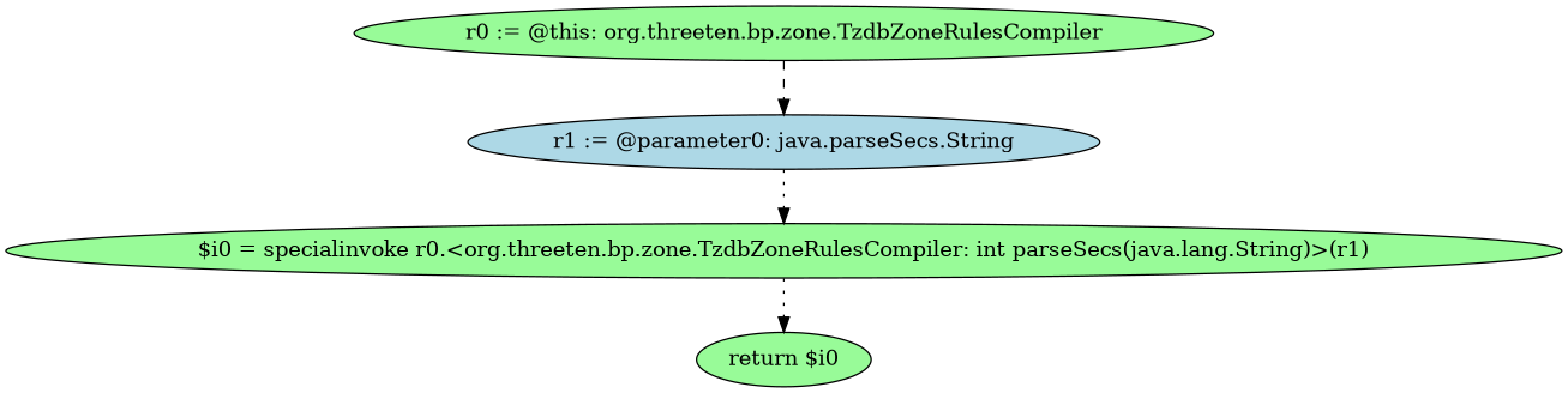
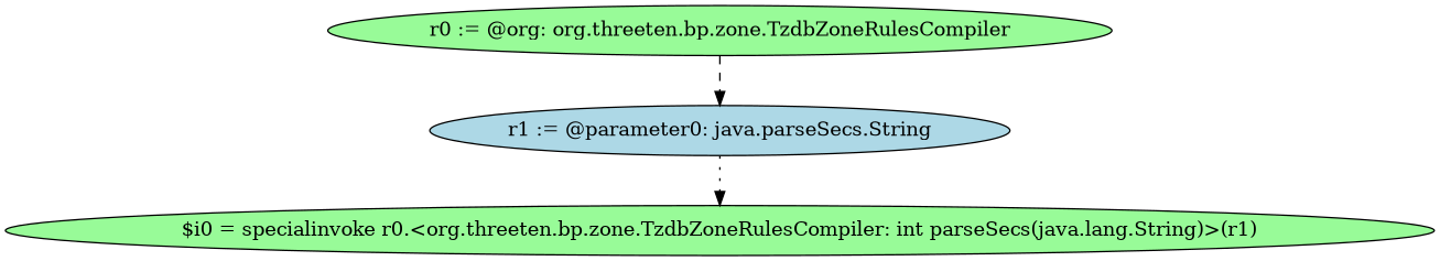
  digraph {
    node [fillcolor=palegreen style=filled]
    edge [style=dotted]
    n1 [fillcolor=lightblue label="r1 := @parameter0: java.parseSecs.String"]
-   "r0 := @this: org.threeten.bp.zone.TzdbZoneRulesCompiler"
+   "r0 := @this: org.threeten.bp.zone.TzdbZoneRulesCompiler" [label="r0 := @org: org.threeten.bp.zone.TzdbZoneRulesCompiler"]
    "$i0 = specialinvoke r0.<org.threeten.bp.zone.TzdbZoneRulesCompiler: int parseSecs(java.lang.String)>(r1)"
-   "return $i0"
    n1 -> "$i0 = specialinvoke r0.<org.threeten.bp.zone.TzdbZoneRulesCompiler: int parseSecs(java.lang.String)>(r1)"
    "r0 := @this: org.threeten.bp.zone.TzdbZoneRulesCompiler" -> n1 [style=dashed]
-   "$i0 = specialinvoke r0.<org.threeten.bp.zone.TzdbZoneRulesCompiler: int parseSecs(java.lang.String)>(r1)" -> "return $i0"
  }
